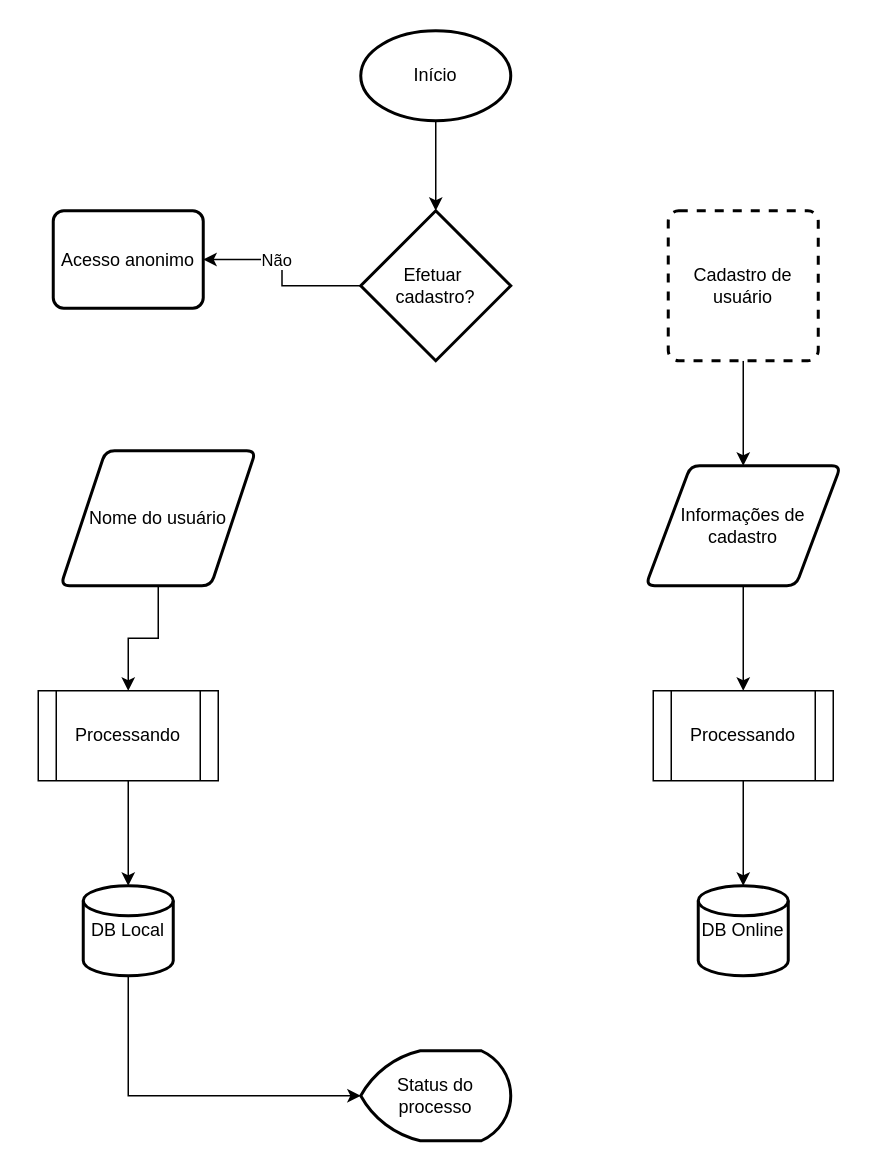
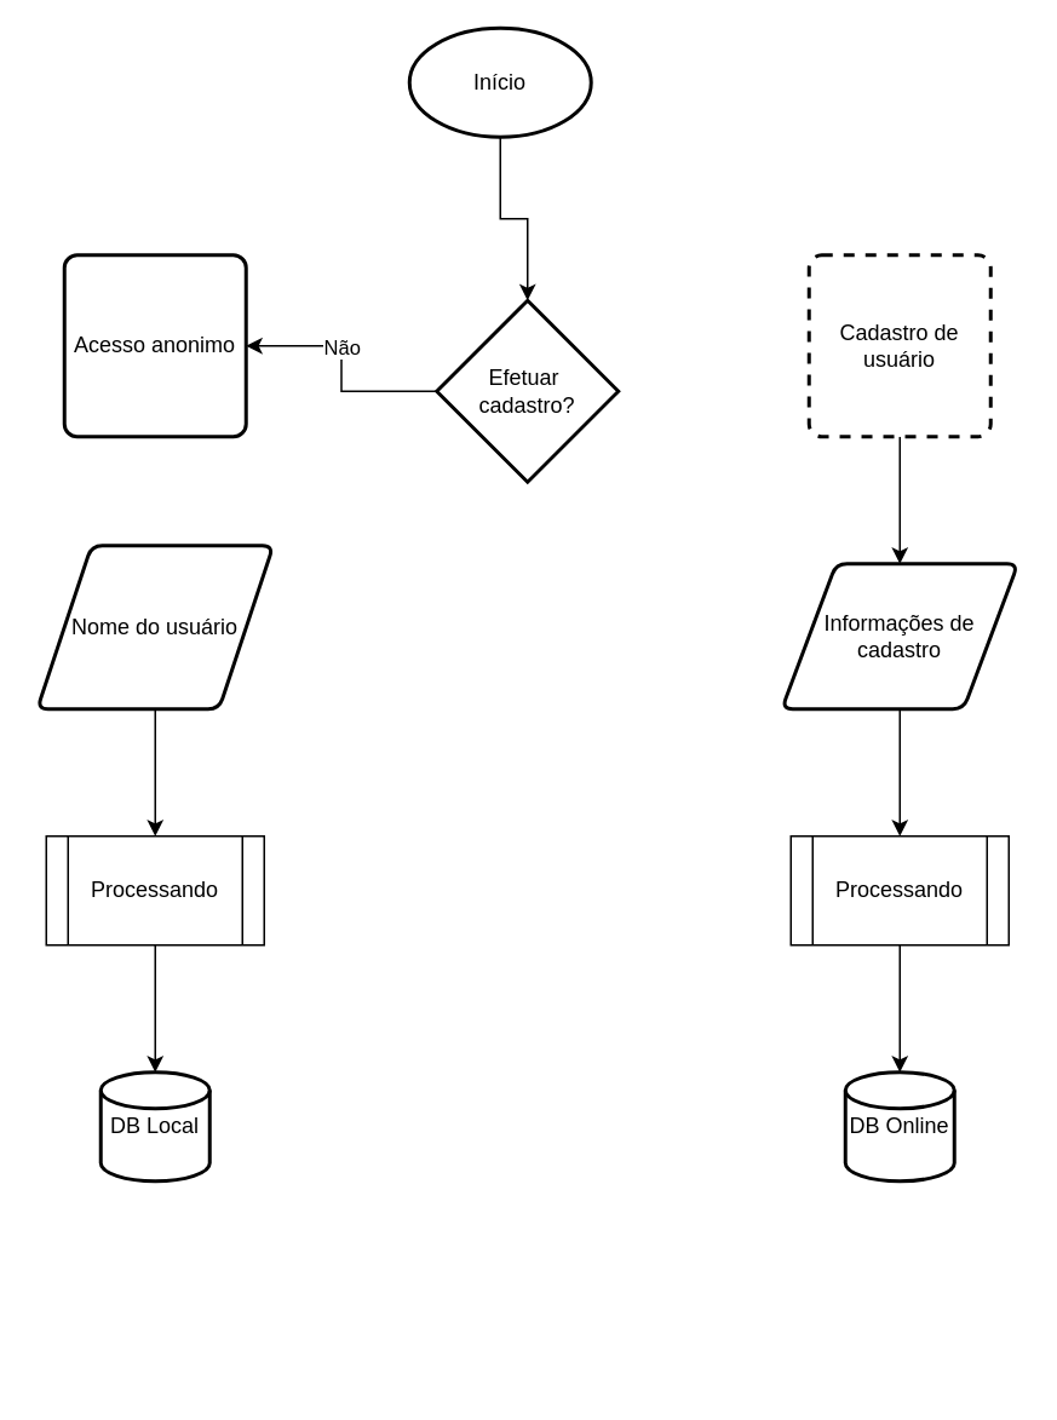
  <mxCell id="0" />
  <mxCell id="1" parent="0" />
  <mxCell id="2" style="edgeStyle=orthogonalEdgeStyle;rounded=0;orthogonalLoop=1;jettySize=auto;html=1;entryX=0.5;entryY=0;entryDx=0;entryDy=0;" parent="1" source="3" edge="1"><mxGeometry relative="1" as="geometry"><mxPoint x="495" y="310" as="targetPoint" /></mxGeometry></mxCell>
  <mxCell id="3" value="Cadastro de usuário" style="rounded=1;whiteSpace=wrap;html=1;absoluteArcSize=1;arcSize=14;strokeWidth=2;dashed=1;" parent="1" vertex="1"><mxGeometry x="445" y="140" width="100" height="100" as="geometry" /></mxCell>
  <mxCell id="4" style="edgeStyle=orthogonalEdgeStyle;rounded=0;orthogonalLoop=1;jettySize=auto;html=1;" parent="1" source="5" target="8" edge="1"><mxGeometry relative="1" as="geometry" /></mxCell>
- <mxCell id="5" value="Início" style="strokeWidth=2;html=1;shape=mxgraph.flowchart.start_1;whiteSpace=wrap;" parent="1" vertex="1"><mxGeometry x="240" y="20" width="100" height="60" as="geometry" /></mxCell>
+ <mxCell id="5" value="Início" style="strokeWidth=2;html=1;shape=mxgraph.flowchart.start_1;whiteSpace=wrap;" parent="1" vertex="1"><mxGeometry x="225" y="15" width="100" height="60" as="geometry" /></mxCell>
  <mxCell id="6" style="edgeStyle=orthogonalEdgeStyle;rounded=0;orthogonalLoop=1;jettySize=auto;html=1;entryX=1;entryY=0.5;entryDx=0;entryDy=0;" parent="1" source="8" target="9" edge="1"><mxGeometry relative="1" as="geometry" /></mxCell>
  <mxCell id="7" value="Não" style="edgeLabel;html=1;align=center;verticalAlign=middle;resizable=0;points=[];" parent="6" vertex="1" connectable="0"><mxGeometry x="0.206" relative="1" as="geometry"><mxPoint as="offset" /></mxGeometry></mxCell>
- <mxCell id="8" value="Efetuar&amp;nbsp; cadastro?" style="strokeWidth=2;html=1;shape=mxgraph.flowchart.decision;whiteSpace=wrap;" parent="1" vertex="1"><mxGeometry x="240" y="140" width="100" height="100" as="geometry" /></mxCell>
- <mxCell id="9" value="Acesso anonimo" style="rounded=1;whiteSpace=wrap;html=1;absoluteArcSize=1;arcSize=14;strokeWidth=2;" parent="1" vertex="1"><mxGeometry x="35" y="140" width="100" height="65" as="geometry" /></mxCell>
+ <mxCell id="8" value="Efetuar&amp;nbsp; cadastro?" style="strokeWidth=2;html=1;shape=mxgraph.flowchart.decision;whiteSpace=wrap;" parent="1" vertex="1"><mxGeometry x="240" y="165" width="100" height="100" as="geometry" /></mxCell>
+ <mxCell id="9" value="Acesso anonimo" style="rounded=1;whiteSpace=wrap;html=1;absoluteArcSize=1;arcSize=14;strokeWidth=2;" parent="1" vertex="1"><mxGeometry x="35" y="140" width="100" height="100" as="geometry" /></mxCell>
  <mxCell id="10" style="edgeStyle=orthogonalEdgeStyle;rounded=0;orthogonalLoop=1;jettySize=auto;html=1;entryX=0.5;entryY=0;entryDx=0;entryDy=0;" parent="1" source="11" target="13" edge="1"><mxGeometry relative="1" as="geometry" /></mxCell>
  <mxCell id="11" value="Informações de cadastro" style="shape=parallelogram;html=1;strokeWidth=2;perimeter=parallelogramPerimeter;whiteSpace=wrap;rounded=1;arcSize=12;size=0.23;" parent="1" vertex="1"><mxGeometry x="430" y="310" width="130" height="80" as="geometry" /></mxCell>
  <mxCell id="12" value="" style="edgeStyle=orthogonalEdgeStyle;rounded=0;orthogonalLoop=1;jettySize=auto;html=1;" parent="1" source="13" target="14" edge="1"><mxGeometry relative="1" as="geometry"><Array as="points"><mxPoint x="495" y="590" /><mxPoint x="495" y="590" /></Array></mxGeometry></mxCell>
  <mxCell id="13" value="Processando" style="shape=process;whiteSpace=wrap;html=1;backgroundOutline=1;" parent="1" vertex="1"><mxGeometry x="435" y="460" width="120" height="60" as="geometry" /></mxCell>
  <mxCell id="14" value="DB Online" style="strokeWidth=2;html=1;shape=mxgraph.flowchart.database;whiteSpace=wrap;" parent="1" vertex="1"><mxGeometry x="465" y="590" width="60" height="60" as="geometry" /></mxCell>
- <mxCell id="15" value="Status do processo" style="strokeWidth=2;html=1;shape=mxgraph.flowchart.display;whiteSpace=wrap;" parent="1" vertex="1"><mxGeometry x="240" y="700" width="100" height="60" as="geometry" /></mxCell>
  <mxCell id="16" style="edgeStyle=orthogonalEdgeStyle;rounded=0;orthogonalLoop=1;jettySize=auto;html=1;entryX=0.5;entryY=0;entryDx=0;entryDy=0;" parent="1" source="17" target="19" edge="1"><mxGeometry relative="1" as="geometry" /></mxCell>
- <mxCell id="17" value="Nome do usuário" style="shape=parallelogram;html=1;strokeWidth=2;perimeter=parallelogramPerimeter;whiteSpace=wrap;rounded=1;arcSize=12;size=0.23;" parent="1" vertex="1"><mxGeometry x="40" y="300" width="130" height="90" as="geometry" /></mxCell>
+ <mxCell id="17" value="Nome do usuário" style="shape=parallelogram;html=1;strokeWidth=2;perimeter=parallelogramPerimeter;whiteSpace=wrap;rounded=1;arcSize=12;size=0.23;" parent="1" vertex="1"><mxGeometry x="20" y="300" width="130" height="90" as="geometry" /></mxCell>
  <mxCell id="18" style="edgeStyle=orthogonalEdgeStyle;rounded=0;orthogonalLoop=1;jettySize=auto;html=1;" parent="1" source="19" target="21" edge="1"><mxGeometry relative="1" as="geometry" /></mxCell>
  <mxCell id="19" value="Processando" style="shape=process;whiteSpace=wrap;html=1;backgroundOutline=1;" parent="1" vertex="1"><mxGeometry x="25" y="460" width="120" height="60" as="geometry" /></mxCell>
- <mxCell id="20" style="edgeStyle=orthogonalEdgeStyle;rounded=0;orthogonalLoop=1;jettySize=auto;html=1;entryX=0;entryY=0.5;entryDx=0;entryDy=0;entryPerimeter=0;" parent="1" source="21" target="15" edge="1"><mxGeometry relative="1" as="geometry"><Array as="points"><mxPoint x="85" y="730" /></Array></mxGeometry></mxCell>
  <mxCell id="21" value="DB Local" style="strokeWidth=2;html=1;shape=mxgraph.flowchart.database;whiteSpace=wrap;" parent="1" vertex="1"><mxGeometry x="55" y="590" width="60" height="60" as="geometry" /></mxCell>
